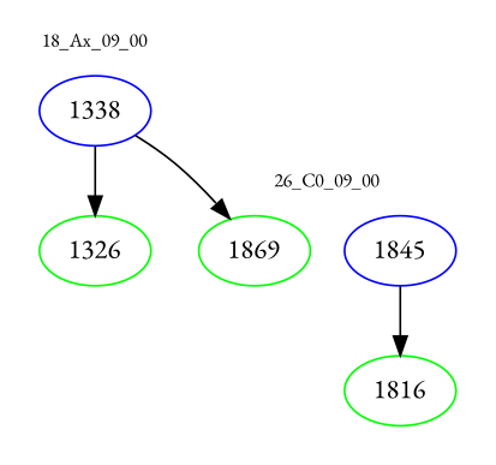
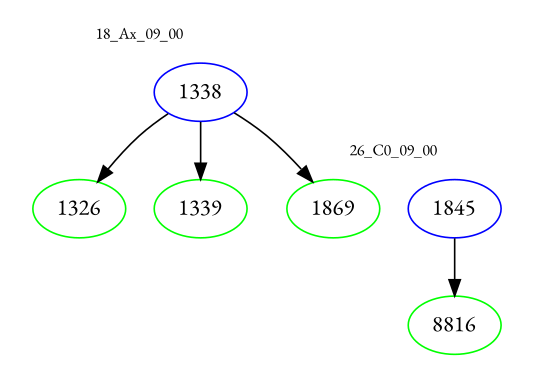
  digraph {
    fontname="EB Garamond"
    node [color=green fontname="EB Garamond"]
    edge [color=black fontname="EB Garamond"]
    n1 [color=blue label=1338]
    n2 [label=1326]
+   n3 [label=1339]
    n4 [color=blue label=1845]
-   n5 [label=1816]
+   n5 [label=8816]
    n6 [label=1869]
    subgraph cluster_1 {
      color=white
      fontsize=10
      label="18_Ax_09_00"
      n1
      n2
+     n3
    }
    subgraph cluster_2 {
      color=white
      fontsize=10
      label="26_C0_09_00"
      n4
      n5
      n6
    }
    n1 -> n2
+   n1 -> n3
    n1 -> n6
    n4 -> n5
  }
